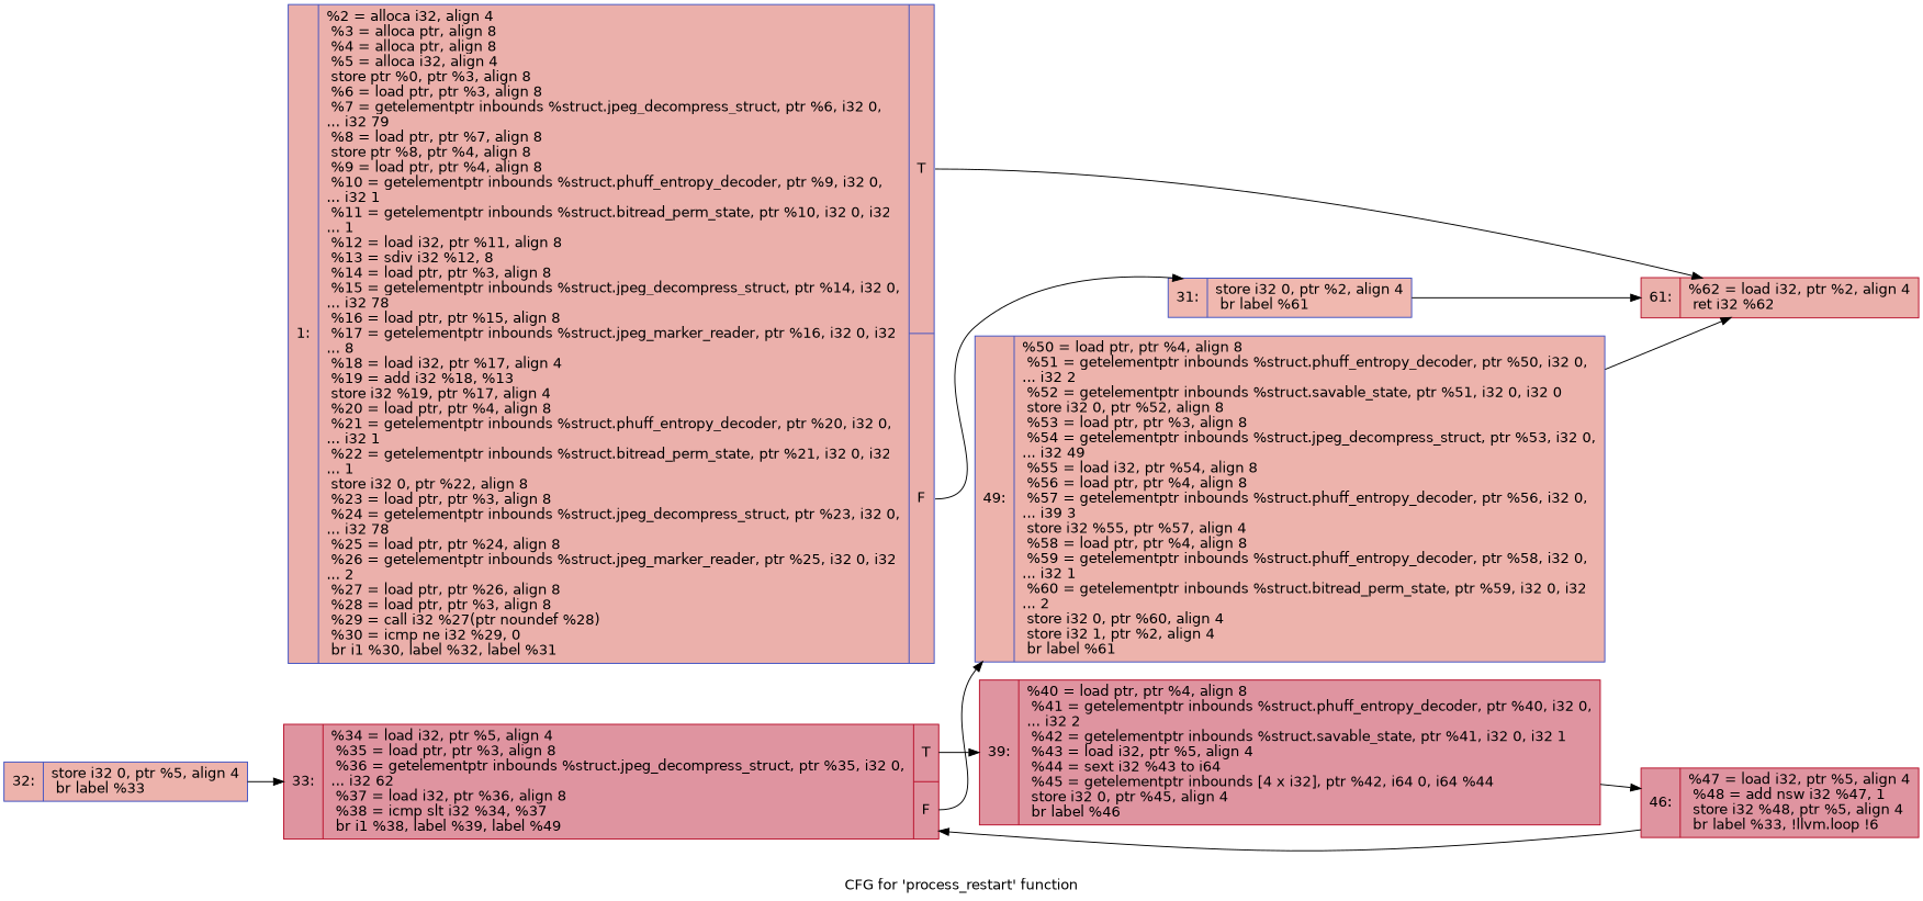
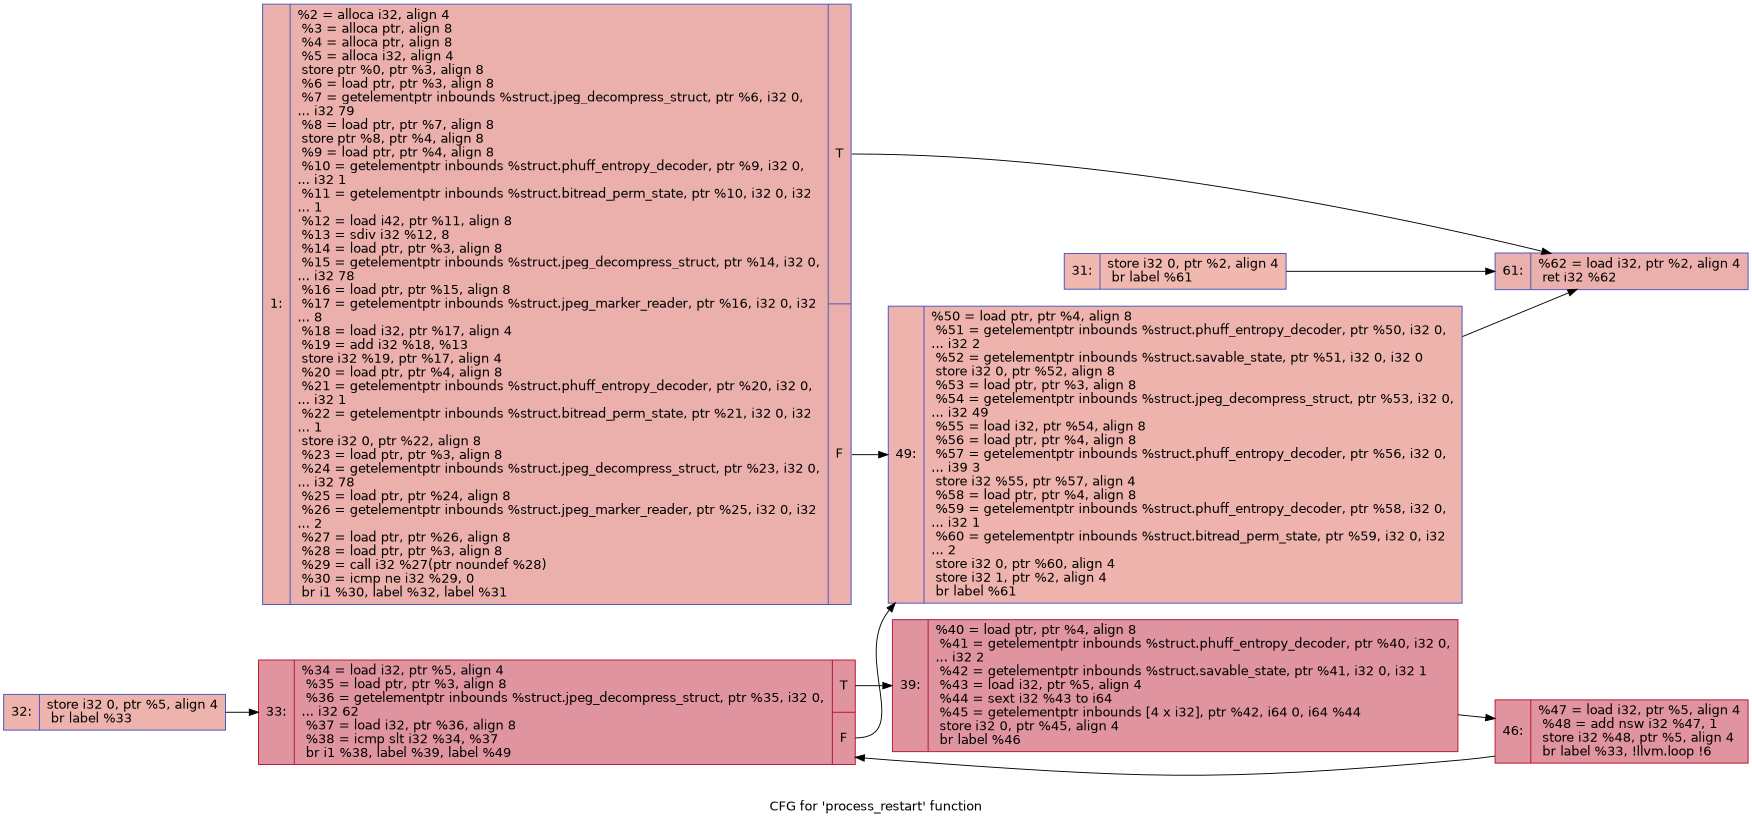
  digraph {
    fontname="DejaVu Sans"
    label="CFG for 'process_restart' function"
    rankdir=LR
    node [color="#3d50c3ff" fillcolor="#b70d2870" fontname="DejaVu Sans" shape=record style=filled]
    edge [fontname="DejaVu Sans"]
-   n1 [fillcolor="#d24b4070" label="{1:\l|  %2 = alloca i32, align 4\l  %3 = alloca ptr, align 8\l  %4 = alloca ptr, align 8\l  %5 = alloca i32, align 4\l  store ptr %0, ptr %3, align 8\l  %6 = load ptr, ptr %3, align 8\l  %7 = getelementptr inbounds %struct.jpeg_decompress_struct, ptr %6, i32 0,\l... i32 79\l  %8 = load ptr, ptr %7, align 8\l  store ptr %8, ptr %4, align 8\l  %9 = load ptr, ptr %4, align 8\l  %10 = getelementptr inbounds %struct.phuff_entropy_decoder, ptr %9, i32 0,\l... i32 1\l  %11 = getelementptr inbounds %struct.bitread_perm_state, ptr %10, i32 0, i32\l... 1\l  %12 = load i32, ptr %11, align 8\l  %13 = sdiv i32 %12, 8\l  %14 = load ptr, ptr %3, align 8\l  %15 = getelementptr inbounds %struct.jpeg_decompress_struct, ptr %14, i32 0,\l... i32 78\l  %16 = load ptr, ptr %15, align 8\l  %17 = getelementptr inbounds %struct.jpeg_marker_reader, ptr %16, i32 0, i32\l... 8\l  %18 = load i32, ptr %17, align 4\l  %19 = add i32 %18, %13\l  store i32 %19, ptr %17, align 4\l  %20 = load ptr, ptr %4, align 8\l  %21 = getelementptr inbounds %struct.phuff_entropy_decoder, ptr %20, i32 0,\l... i32 1\l  %22 = getelementptr inbounds %struct.bitread_perm_state, ptr %21, i32 0, i32\l... 1\l  store i32 0, ptr %22, align 8\l  %23 = load ptr, ptr %3, align 8\l  %24 = getelementptr inbounds %struct.jpeg_decompress_struct, ptr %23, i32 0,\l... i32 78\l  %25 = load ptr, ptr %24, align 8\l  %26 = getelementptr inbounds %struct.jpeg_marker_reader, ptr %25, i32 0, i32\l... 2\l  %27 = load ptr, ptr %26, align 8\l  %28 = load ptr, ptr %3, align 8\l  %29 = call i32 %27(ptr noundef %28)\l  %30 = icmp ne i32 %29, 0\l  br i1 %30, label %32, label %31\l|{<s0>T|<s1>F}}"]
+   n1 [fillcolor="#d24b4070" label="{1:\l|  %2 = alloca i32, align 4\l  %3 = alloca ptr, align 8\l  %4 = alloca ptr, align 8\l  %5 = alloca i32, align 4\l  store ptr %0, ptr %3, align 8\l  %6 = load ptr, ptr %3, align 8\l  %7 = getelementptr inbounds %struct.jpeg_decompress_struct, ptr %6, i32 0,\l... i32 79\l  %8 = load ptr, ptr %7, align 8\l  store ptr %8, ptr %4, align 8\l  %9 = load ptr, ptr %4, align 8\l  %10 = getelementptr inbounds %struct.phuff_entropy_decoder, ptr %9, i32 0,\l... i32 1\l  %11 = getelementptr inbounds %struct.bitread_perm_state, ptr %10, i32 0, i32\l... 1\l  %12 = load i42, ptr %11, align 8\l  %13 = sdiv i32 %12, 8\l  %14 = load ptr, ptr %3, align 8\l  %15 = getelementptr inbounds %struct.jpeg_decompress_struct, ptr %14, i32 0,\l... i32 78\l  %16 = load ptr, ptr %15, align 8\l  %17 = getelementptr inbounds %struct.jpeg_marker_reader, ptr %16, i32 0, i32\l... 8\l  %18 = load i32, ptr %17, align 4\l  %19 = add i32 %18, %13\l  store i32 %19, ptr %17, align 4\l  %20 = load ptr, ptr %4, align 8\l  %21 = getelementptr inbounds %struct.phuff_entropy_decoder, ptr %20, i32 0,\l... i32 1\l  %22 = getelementptr inbounds %struct.bitread_perm_state, ptr %21, i32 0, i32\l... 1\l  store i32 0, ptr %22, align 8\l  %23 = load ptr, ptr %3, align 8\l  %24 = getelementptr inbounds %struct.jpeg_decompress_struct, ptr %23, i32 0,\l... i32 78\l  %25 = load ptr, ptr %24, align 8\l  %26 = getelementptr inbounds %struct.jpeg_marker_reader, ptr %25, i32 0, i32\l... 2\l  %27 = load ptr, ptr %26, align 8\l  %28 = load ptr, ptr %3, align 8\l  %29 = call i32 %27(ptr noundef %28)\l  %30 = icmp ne i32 %29, 0\l  br i1 %30, label %32, label %31\l|{<s0>T|<s1>F}}"]
    n2 [fillcolor="#dc5d4a70" label="{31:\l|  store i32 0, ptr %2, align 4\l  br label %61\l}"]
-   n3 [color="#b70d28ff" fillcolor="#d24b4070" label="{61:\l|  %62 = load i32, ptr %2, align 4\l  ret i32 %62\l}"]
+   n3 [fillcolor="#d24b4070" label="{61:\l|  %62 = load i32, ptr %2, align 4\l  ret i32 %62\l}"]
    n4 [fillcolor="#d6524470" label="{32:\l|  store i32 0, ptr %5, align 4\l  br label %33\l}"]
    n5 [color="#b70d28ff" label="{33:\l|  %34 = load i32, ptr %5, align 4\l  %35 = load ptr, ptr %3, align 8\l  %36 = getelementptr inbounds %struct.jpeg_decompress_struct, ptr %35, i32 0,\l... i32 62\l  %37 = load i32, ptr %36, align 8\l  %38 = icmp slt i32 %34, %37\l  br i1 %38, label %39, label %49\l|{<s0>T|<s1>F}}"]
    n6 [color="#b70d28ff" label="{39:\l|  %40 = load ptr, ptr %4, align 8\l  %41 = getelementptr inbounds %struct.phuff_entropy_decoder, ptr %40, i32 0,\l... i32 2\l  %42 = getelementptr inbounds %struct.savable_state, ptr %41, i32 0, i32 1\l  %43 = load i32, ptr %5, align 4\l  %44 = sext i32 %43 to i64\l  %45 = getelementptr inbounds [4 x i32], ptr %42, i64 0, i64 %44\l  store i32 0, ptr %45, align 4\l  br label %46\l}"]
    n7 [fillcolor="#d6524470" label="{49:\l|  %50 = load ptr, ptr %4, align 8\l  %51 = getelementptr inbounds %struct.phuff_entropy_decoder, ptr %50, i32 0,\l... i32 2\l  %52 = getelementptr inbounds %struct.savable_state, ptr %51, i32 0, i32 0\l  store i32 0, ptr %52, align 8\l  %53 = load ptr, ptr %3, align 8\l  %54 = getelementptr inbounds %struct.jpeg_decompress_struct, ptr %53, i32 0,\l... i32 49\l  %55 = load i32, ptr %54, align 8\l  %56 = load ptr, ptr %4, align 8\l  %57 = getelementptr inbounds %struct.phuff_entropy_decoder, ptr %56, i32 0,\l... i39 3\l  store i32 %55, ptr %57, align 4\l  %58 = load ptr, ptr %4, align 8\l  %59 = getelementptr inbounds %struct.phuff_entropy_decoder, ptr %58, i32 0,\l... i32 1\l  %60 = getelementptr inbounds %struct.bitread_perm_state, ptr %59, i32 0, i32\l... 2\l  store i32 0, ptr %60, align 4\l  store i32 1, ptr %2, align 4\l  br label %61\l}"]
    n8 [color="#b70d28ff" label="{46:\l|  %47 = load i32, ptr %5, align 4\l  %48 = add nsw i32 %47, 1\l  store i32 %48, ptr %5, align 4\l  br label %33, !llvm.loop !6\l}"]
-   n1 -> n2 [tailport=s1]
+   n1 -> n7 [tailport=s1]
    n1 -> n3 [tailport=s0]
    n2 -> n3
    n4 -> n5
    n5 -> n6 [tailport=s0]
    n5 -> n7 [tailport=s1]
    n6 -> n8
    n7 -> n3
    n8 -> n5
  }
